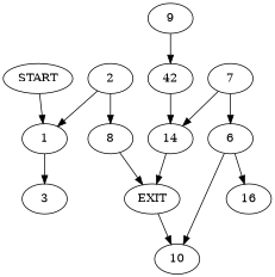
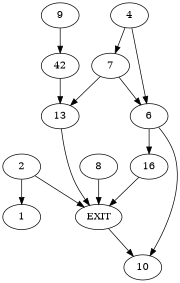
  digraph {
-   n1 [label=START]
    1
-   3
    n4 [label=EXIT]
    10
    2
+   4
    6
    7
    n10 [label=16]
-   13 [label=14]
+   13
    8
    n13 [label=42]
    9
-   n1 -> 1
-   1 -> 3
    n4 -> 10
    2 -> 1
-   2 -> 8
+   2 -> n4
+   4 -> 6
+   4 -> 7
    6 -> 10
    6 -> n10
    7 -> 6
    7 -> 13
+   n10 -> n4
    13 -> n4
    8 -> n4
    n13 -> 13
    9 -> n13
  }
